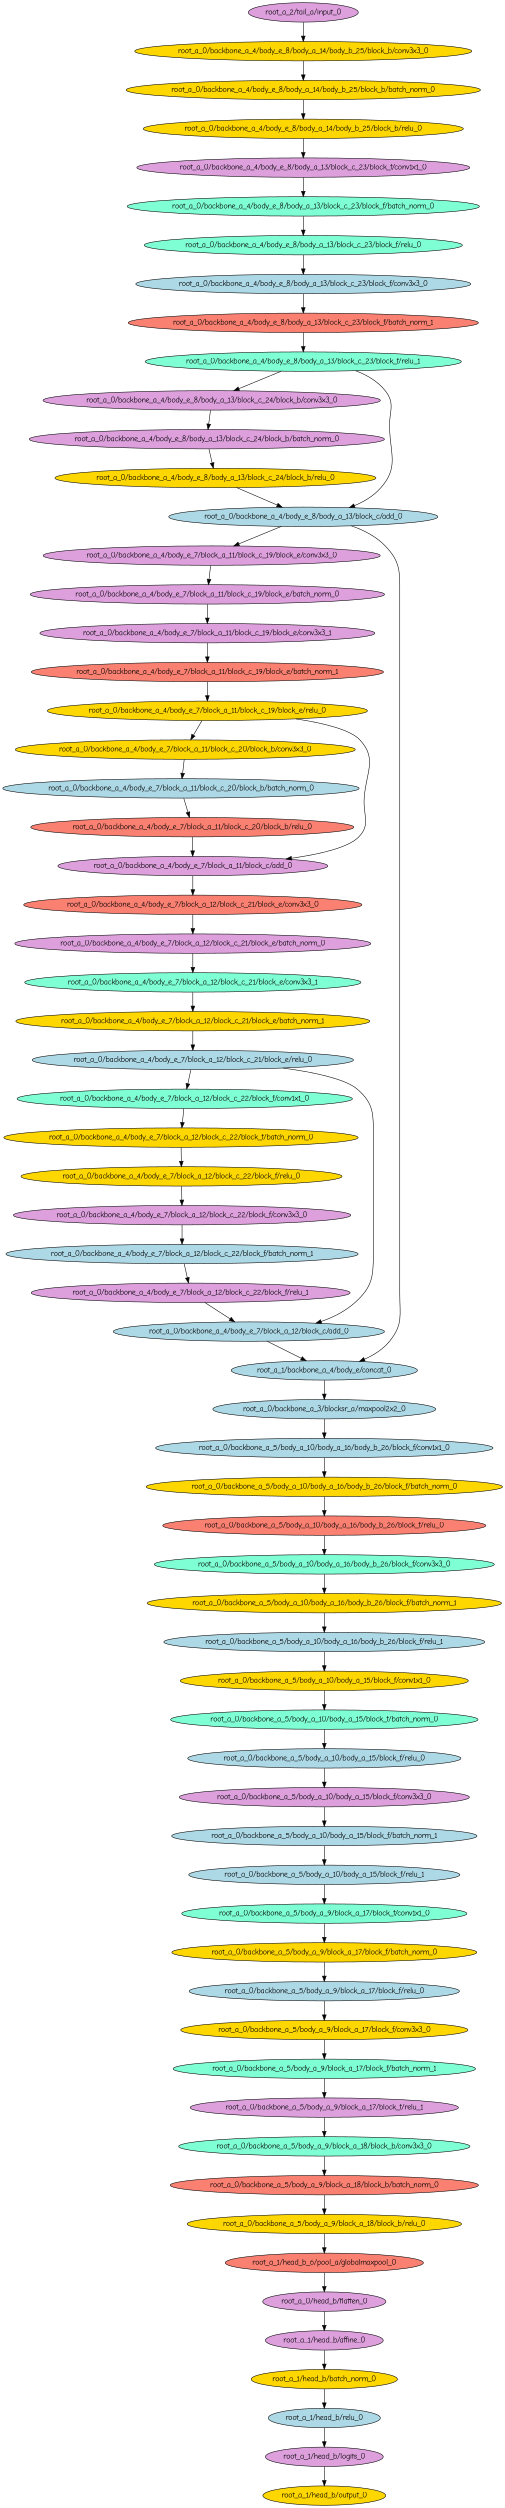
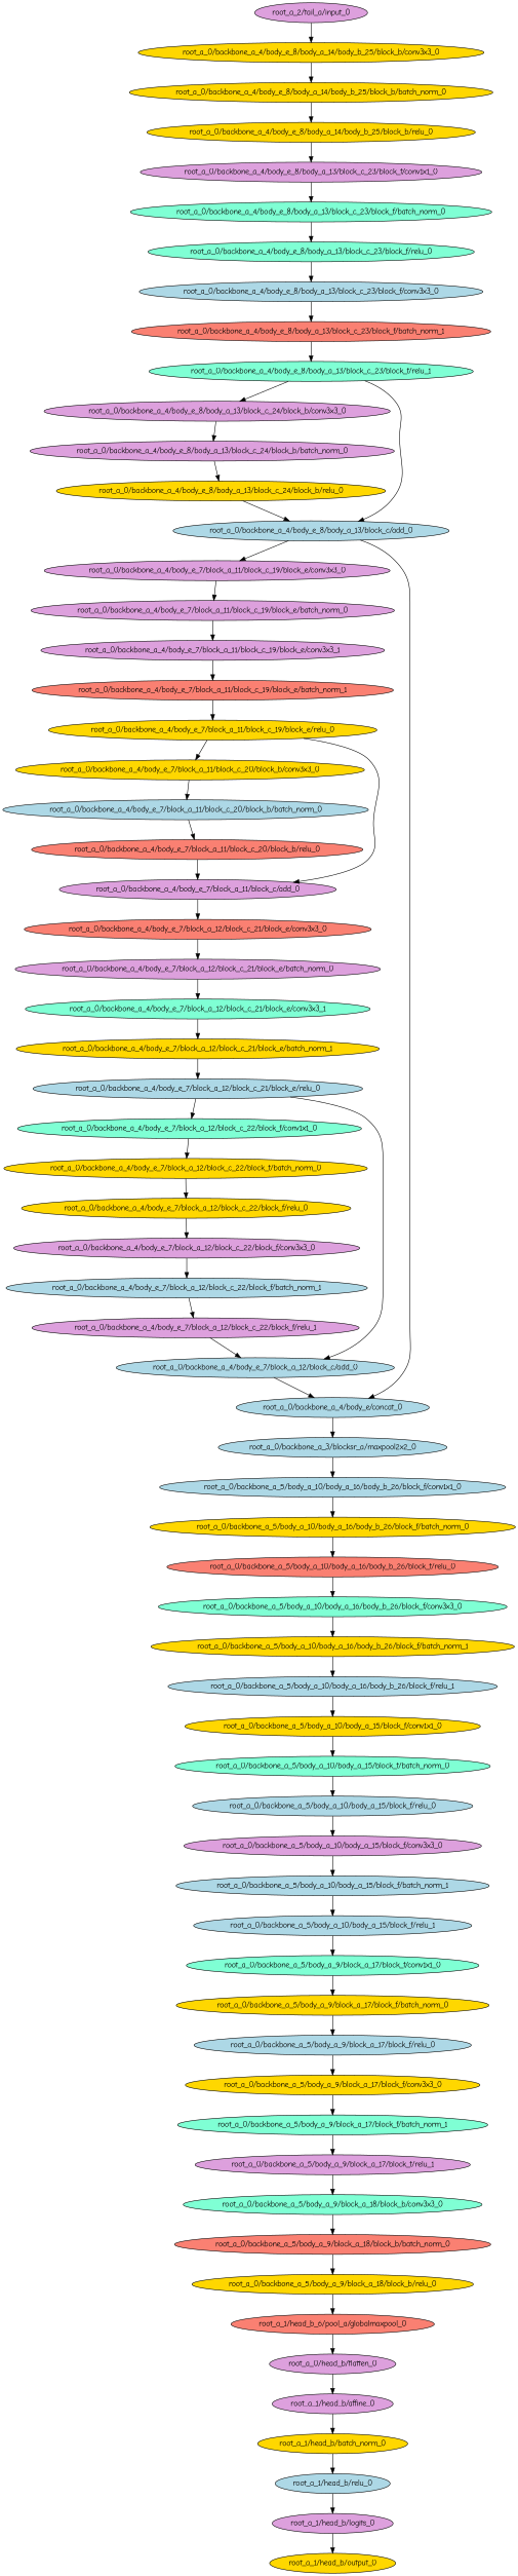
  digraph {
    fontname="Comic Neue"
    node [fillcolor=gold fontname="Comic Neue" style=filled]
    edge [fontname="Comic Neue"]
    "root_a_0/backbone_a_4/body_e_8/body_a_14/body_b_25/block_b/conv3x3_0"
    "root_a_2/tail_a/input_0" [fillcolor=plum]
    "root_a_0/backbone_a_4/body_e_8/body_a_14/body_b_25/block_b/batch_norm_0"
    "root_a_0/backbone_a_4/body_e_8/body_a_14/body_b_25/block_b/relu_0"
    "root_a_0/backbone_a_4/body_e_8/body_a_13/block_c_23/block_f/conv1x1_0" [fillcolor=plum]
    "root_a_0/backbone_a_4/body_e_8/body_a_13/block_c_23/block_f/batch_norm_0" [fillcolor=aquamarine]
    "root_a_0/backbone_a_4/body_e_8/body_a_13/block_c_23/block_f/relu_0" [fillcolor=aquamarine]
    "root_a_0/backbone_a_4/body_e_8/body_a_13/block_c_23/block_f/conv3x3_0" [fillcolor=lightblue]
    "root_a_0/backbone_a_4/body_e_8/body_a_13/block_c_23/block_f/batch_norm_1" [fillcolor=salmon]
    "root_a_0/backbone_a_4/body_e_8/body_a_13/block_c_23/block_f/relu_1" [fillcolor=aquamarine]
    "root_a_0/backbone_a_4/body_e_8/body_a_13/block_c_24/block_b/conv3x3_0" [fillcolor=plum]
    "root_a_0/backbone_a_4/body_e_8/body_a_13/block_c/add_0" [fillcolor=lightblue]
    "root_a_0/backbone_a_4/body_e_8/body_a_13/block_c_24/block_b/batch_norm_0" [fillcolor=plum]
    "root_a_0/backbone_a_4/body_e_7/block_a_11/block_c_19/block_e/conv3x3_0" [fillcolor=plum]
-   "root_a_0/backbone_a_4/body_e/concat_0" [fillcolor=lightblue label="root_a_1/backbone_a_4/body_e/concat_0"]
+   "root_a_0/backbone_a_4/body_e/concat_0" [fillcolor=lightblue]
    "root_a_0/backbone_a_4/body_e_8/body_a_13/block_c_24/block_b/relu_0"
    "root_a_0/backbone_a_4/body_e_7/block_a_11/block_c_19/block_e/batch_norm_0" [fillcolor=plum]
    "root_a_0/backbone_a_3/blocksr_a/maxpool2x2_0" [fillcolor=lightblue]
    "root_a_0/backbone_a_4/body_e_7/block_a_11/block_c_19/block_e/conv3x3_1" [fillcolor=plum]
    "root_a_0/backbone_a_4/body_e_7/block_a_11/block_c_19/block_e/batch_norm_1" [fillcolor=salmon]
    "root_a_0/backbone_a_4/body_e_7/block_a_11/block_c_19/block_e/relu_0"
    "root_a_0/backbone_a_4/body_e_7/block_a_11/block_c_20/block_b/conv3x3_0"
    "root_a_0/backbone_a_4/body_e_7/block_a_11/block_c/add_0" [fillcolor=plum]
    "root_a_0/backbone_a_4/body_e_7/block_a_11/block_c_20/block_b/batch_norm_0" [fillcolor=lightblue]
    "root_a_0/backbone_a_4/body_e_7/block_a_12/block_c_21/block_e/conv3x3_0" [fillcolor=salmon]
    "root_a_0/backbone_a_4/body_e_7/block_a_11/block_c_20/block_b/relu_0" [fillcolor=salmon]
    "root_a_0/backbone_a_4/body_e_7/block_a_12/block_c_21/block_e/batch_norm_0" [fillcolor=plum]
    "root_a_0/backbone_a_4/body_e_7/block_a_12/block_c_21/block_e/conv3x3_1" [fillcolor=aquamarine]
    "root_a_0/backbone_a_4/body_e_7/block_a_12/block_c_21/block_e/batch_norm_1"
    "root_a_0/backbone_a_4/body_e_7/block_a_12/block_c_21/block_e/relu_0" [fillcolor=lightblue]
    "root_a_0/backbone_a_4/body_e_7/block_a_12/block_c_22/block_f/conv1x1_0" [fillcolor=aquamarine]
    "root_a_0/backbone_a_4/body_e_7/block_a_12/block_c/add_0" [fillcolor=lightblue]
    "root_a_0/backbone_a_4/body_e_7/block_a_12/block_c_22/block_f/batch_norm_0"
    "root_a_0/backbone_a_4/body_e_7/block_a_12/block_c_22/block_f/relu_0"
    "root_a_0/backbone_a_4/body_e_7/block_a_12/block_c_22/block_f/conv3x3_0" [fillcolor=plum]
    "root_a_0/backbone_a_4/body_e_7/block_a_12/block_c_22/block_f/batch_norm_1" [fillcolor=lightblue]
    "root_a_0/backbone_a_4/body_e_7/block_a_12/block_c_22/block_f/relu_1" [fillcolor=plum]
    "root_a_0/backbone_a_5/body_a_10/body_a_16/body_b_26/block_f/conv1x1_0" [fillcolor=lightblue]
    "root_a_0/backbone_a_5/body_a_10/body_a_16/body_b_26/block_f/batch_norm_0"
    "root_a_0/backbone_a_5/body_a_10/body_a_16/body_b_26/block_f/relu_0" [fillcolor=salmon]
    "root_a_0/backbone_a_5/body_a_10/body_a_16/body_b_26/block_f/conv3x3_0" [fillcolor=aquamarine]
    "root_a_0/backbone_a_5/body_a_10/body_a_16/body_b_26/block_f/batch_norm_1"
    "root_a_0/backbone_a_5/body_a_10/body_a_16/body_b_26/block_f/relu_1" [fillcolor=lightblue]
    "root_a_0/backbone_a_5/body_a_10/body_a_15/block_f/conv1x1_0"
    "root_a_0/backbone_a_5/body_a_10/body_a_15/block_f/batch_norm_0" [fillcolor=aquamarine]
    "root_a_0/backbone_a_5/body_a_10/body_a_15/block_f/relu_0" [fillcolor=lightblue]
    "root_a_0/backbone_a_5/body_a_10/body_a_15/block_f/conv3x3_0" [fillcolor=plum]
    "root_a_0/backbone_a_5/body_a_10/body_a_15/block_f/batch_norm_1" [fillcolor=lightblue]
    "root_a_0/backbone_a_5/body_a_10/body_a_15/block_f/relu_1" [fillcolor=lightblue]
    "root_a_0/backbone_a_5/body_a_9/block_a_17/block_f/conv1x1_0" [fillcolor=aquamarine]
    "root_a_0/backbone_a_5/body_a_9/block_a_17/block_f/batch_norm_0"
    "root_a_0/backbone_a_5/body_a_9/block_a_17/block_f/relu_0" [fillcolor=lightblue]
    "root_a_0/backbone_a_5/body_a_9/block_a_17/block_f/conv3x3_0"
    "root_a_0/backbone_a_5/body_a_9/block_a_17/block_f/batch_norm_1" [fillcolor=aquamarine]
    "root_a_0/backbone_a_5/body_a_9/block_a_17/block_f/relu_1" [fillcolor=plum]
    "root_a_0/backbone_a_5/body_a_9/block_a_18/block_b/conv3x3_0" [fillcolor=aquamarine]
    "root_a_0/backbone_a_5/body_a_9/block_a_18/block_b/batch_norm_0" [fillcolor=salmon]
    "root_a_0/backbone_a_5/body_a_9/block_a_18/block_b/relu_0"
    "root_a_1/head_b_6/pool_a/globalmaxpool_0" [fillcolor=salmon]
    n60 [fillcolor=plum label="root_a_0/head_b/flatten_0"]
    "root_a_1/head_b/affine_0" [fillcolor=plum]
    "root_a_1/head_b/batch_norm_0"
    "root_a_1/head_b/relu_0" [fillcolor=lightblue]
    "root_a_1/head_b/logits_0" [fillcolor=plum]
    "root_a_1/head_b/output_0"
    "root_a_0/backbone_a_4/body_e_8/body_a_14/body_b_25/block_b/conv3x3_0" -> "root_a_0/backbone_a_4/body_e_8/body_a_14/body_b_25/block_b/batch_norm_0"
    "root_a_2/tail_a/input_0" -> "root_a_0/backbone_a_4/body_e_8/body_a_14/body_b_25/block_b/conv3x3_0"
    "root_a_0/backbone_a_4/body_e_8/body_a_14/body_b_25/block_b/batch_norm_0" -> "root_a_0/backbone_a_4/body_e_8/body_a_14/body_b_25/block_b/relu_0"
    "root_a_0/backbone_a_4/body_e_8/body_a_14/body_b_25/block_b/relu_0" -> "root_a_0/backbone_a_4/body_e_8/body_a_13/block_c_23/block_f/conv1x1_0"
    "root_a_0/backbone_a_4/body_e_8/body_a_13/block_c_23/block_f/conv1x1_0" -> "root_a_0/backbone_a_4/body_e_8/body_a_13/block_c_23/block_f/batch_norm_0"
    "root_a_0/backbone_a_4/body_e_8/body_a_13/block_c_23/block_f/batch_norm_0" -> "root_a_0/backbone_a_4/body_e_8/body_a_13/block_c_23/block_f/relu_0"
    "root_a_0/backbone_a_4/body_e_8/body_a_13/block_c_23/block_f/relu_0" -> "root_a_0/backbone_a_4/body_e_8/body_a_13/block_c_23/block_f/conv3x3_0"
    "root_a_0/backbone_a_4/body_e_8/body_a_13/block_c_23/block_f/conv3x3_0" -> "root_a_0/backbone_a_4/body_e_8/body_a_13/block_c_23/block_f/batch_norm_1"
    "root_a_0/backbone_a_4/body_e_8/body_a_13/block_c_23/block_f/batch_norm_1" -> "root_a_0/backbone_a_4/body_e_8/body_a_13/block_c_23/block_f/relu_1"
    "root_a_0/backbone_a_4/body_e_8/body_a_13/block_c_23/block_f/relu_1" -> "root_a_0/backbone_a_4/body_e_8/body_a_13/block_c_24/block_b/conv3x3_0"
    "root_a_0/backbone_a_4/body_e_8/body_a_13/block_c_23/block_f/relu_1" -> "root_a_0/backbone_a_4/body_e_8/body_a_13/block_c/add_0"
    "root_a_0/backbone_a_4/body_e_8/body_a_13/block_c_24/block_b/conv3x3_0" -> "root_a_0/backbone_a_4/body_e_8/body_a_13/block_c_24/block_b/batch_norm_0"
    "root_a_0/backbone_a_4/body_e_8/body_a_13/block_c/add_0" -> "root_a_0/backbone_a_4/body_e_7/block_a_11/block_c_19/block_e/conv3x3_0"
    "root_a_0/backbone_a_4/body_e_8/body_a_13/block_c/add_0" -> "root_a_0/backbone_a_4/body_e/concat_0"
    "root_a_0/backbone_a_4/body_e_8/body_a_13/block_c_24/block_b/batch_norm_0" -> "root_a_0/backbone_a_4/body_e_8/body_a_13/block_c_24/block_b/relu_0"
    "root_a_0/backbone_a_4/body_e_7/block_a_11/block_c_19/block_e/conv3x3_0" -> "root_a_0/backbone_a_4/body_e_7/block_a_11/block_c_19/block_e/batch_norm_0"
    "root_a_0/backbone_a_4/body_e/concat_0" -> "root_a_0/backbone_a_3/blocksr_a/maxpool2x2_0"
    "root_a_0/backbone_a_4/body_e_8/body_a_13/block_c_24/block_b/relu_0" -> "root_a_0/backbone_a_4/body_e_8/body_a_13/block_c/add_0"
    "root_a_0/backbone_a_4/body_e_7/block_a_11/block_c_19/block_e/batch_norm_0" -> "root_a_0/backbone_a_4/body_e_7/block_a_11/block_c_19/block_e/conv3x3_1"
    "root_a_0/backbone_a_3/blocksr_a/maxpool2x2_0" -> "root_a_0/backbone_a_5/body_a_10/body_a_16/body_b_26/block_f/conv1x1_0"
    "root_a_0/backbone_a_4/body_e_7/block_a_11/block_c_19/block_e/conv3x3_1" -> "root_a_0/backbone_a_4/body_e_7/block_a_11/block_c_19/block_e/batch_norm_1"
    "root_a_0/backbone_a_4/body_e_7/block_a_11/block_c_19/block_e/batch_norm_1" -> "root_a_0/backbone_a_4/body_e_7/block_a_11/block_c_19/block_e/relu_0"
    "root_a_0/backbone_a_4/body_e_7/block_a_11/block_c_19/block_e/relu_0" -> "root_a_0/backbone_a_4/body_e_7/block_a_11/block_c_20/block_b/conv3x3_0"
    "root_a_0/backbone_a_4/body_e_7/block_a_11/block_c_19/block_e/relu_0" -> "root_a_0/backbone_a_4/body_e_7/block_a_11/block_c/add_0"
    "root_a_0/backbone_a_4/body_e_7/block_a_11/block_c_20/block_b/conv3x3_0" -> "root_a_0/backbone_a_4/body_e_7/block_a_11/block_c_20/block_b/batch_norm_0"
    "root_a_0/backbone_a_4/body_e_7/block_a_11/block_c/add_0" -> "root_a_0/backbone_a_4/body_e_7/block_a_12/block_c_21/block_e/conv3x3_0"
    "root_a_0/backbone_a_4/body_e_7/block_a_11/block_c_20/block_b/batch_norm_0" -> "root_a_0/backbone_a_4/body_e_7/block_a_11/block_c_20/block_b/relu_0"
    "root_a_0/backbone_a_4/body_e_7/block_a_12/block_c_21/block_e/conv3x3_0" -> "root_a_0/backbone_a_4/body_e_7/block_a_12/block_c_21/block_e/batch_norm_0"
    "root_a_0/backbone_a_4/body_e_7/block_a_11/block_c_20/block_b/relu_0" -> "root_a_0/backbone_a_4/body_e_7/block_a_11/block_c/add_0"
    "root_a_0/backbone_a_4/body_e_7/block_a_12/block_c_21/block_e/batch_norm_0" -> "root_a_0/backbone_a_4/body_e_7/block_a_12/block_c_21/block_e/conv3x3_1"
    "root_a_0/backbone_a_4/body_e_7/block_a_12/block_c_21/block_e/conv3x3_1" -> "root_a_0/backbone_a_4/body_e_7/block_a_12/block_c_21/block_e/batch_norm_1"
    "root_a_0/backbone_a_4/body_e_7/block_a_12/block_c_21/block_e/batch_norm_1" -> "root_a_0/backbone_a_4/body_e_7/block_a_12/block_c_21/block_e/relu_0"
    "root_a_0/backbone_a_4/body_e_7/block_a_12/block_c_21/block_e/relu_0" -> "root_a_0/backbone_a_4/body_e_7/block_a_12/block_c_22/block_f/conv1x1_0"
    "root_a_0/backbone_a_4/body_e_7/block_a_12/block_c_21/block_e/relu_0" -> "root_a_0/backbone_a_4/body_e_7/block_a_12/block_c/add_0"
    "root_a_0/backbone_a_4/body_e_7/block_a_12/block_c_22/block_f/conv1x1_0" -> "root_a_0/backbone_a_4/body_e_7/block_a_12/block_c_22/block_f/batch_norm_0"
    "root_a_0/backbone_a_4/body_e_7/block_a_12/block_c/add_0" -> "root_a_0/backbone_a_4/body_e/concat_0"
    "root_a_0/backbone_a_4/body_e_7/block_a_12/block_c_22/block_f/batch_norm_0" -> "root_a_0/backbone_a_4/body_e_7/block_a_12/block_c_22/block_f/relu_0"
    "root_a_0/backbone_a_4/body_e_7/block_a_12/block_c_22/block_f/relu_0" -> "root_a_0/backbone_a_4/body_e_7/block_a_12/block_c_22/block_f/conv3x3_0"
    "root_a_0/backbone_a_4/body_e_7/block_a_12/block_c_22/block_f/conv3x3_0" -> "root_a_0/backbone_a_4/body_e_7/block_a_12/block_c_22/block_f/batch_norm_1"
    "root_a_0/backbone_a_4/body_e_7/block_a_12/block_c_22/block_f/batch_norm_1" -> "root_a_0/backbone_a_4/body_e_7/block_a_12/block_c_22/block_f/relu_1"
    "root_a_0/backbone_a_4/body_e_7/block_a_12/block_c_22/block_f/relu_1" -> "root_a_0/backbone_a_4/body_e_7/block_a_12/block_c/add_0"
    "root_a_0/backbone_a_5/body_a_10/body_a_16/body_b_26/block_f/conv1x1_0" -> "root_a_0/backbone_a_5/body_a_10/body_a_16/body_b_26/block_f/batch_norm_0"
    "root_a_0/backbone_a_5/body_a_10/body_a_16/body_b_26/block_f/batch_norm_0" -> "root_a_0/backbone_a_5/body_a_10/body_a_16/body_b_26/block_f/relu_0"
    "root_a_0/backbone_a_5/body_a_10/body_a_16/body_b_26/block_f/relu_0" -> "root_a_0/backbone_a_5/body_a_10/body_a_16/body_b_26/block_f/conv3x3_0"
    "root_a_0/backbone_a_5/body_a_10/body_a_16/body_b_26/block_f/conv3x3_0" -> "root_a_0/backbone_a_5/body_a_10/body_a_16/body_b_26/block_f/batch_norm_1"
    "root_a_0/backbone_a_5/body_a_10/body_a_16/body_b_26/block_f/batch_norm_1" -> "root_a_0/backbone_a_5/body_a_10/body_a_16/body_b_26/block_f/relu_1"
    "root_a_0/backbone_a_5/body_a_10/body_a_16/body_b_26/block_f/relu_1" -> "root_a_0/backbone_a_5/body_a_10/body_a_15/block_f/conv1x1_0"
    "root_a_0/backbone_a_5/body_a_10/body_a_15/block_f/conv1x1_0" -> "root_a_0/backbone_a_5/body_a_10/body_a_15/block_f/batch_norm_0"
    "root_a_0/backbone_a_5/body_a_10/body_a_15/block_f/batch_norm_0" -> "root_a_0/backbone_a_5/body_a_10/body_a_15/block_f/relu_0"
    "root_a_0/backbone_a_5/body_a_10/body_a_15/block_f/relu_0" -> "root_a_0/backbone_a_5/body_a_10/body_a_15/block_f/conv3x3_0"
    "root_a_0/backbone_a_5/body_a_10/body_a_15/block_f/conv3x3_0" -> "root_a_0/backbone_a_5/body_a_10/body_a_15/block_f/batch_norm_1"
    "root_a_0/backbone_a_5/body_a_10/body_a_15/block_f/batch_norm_1" -> "root_a_0/backbone_a_5/body_a_10/body_a_15/block_f/relu_1"
    "root_a_0/backbone_a_5/body_a_10/body_a_15/block_f/relu_1" -> "root_a_0/backbone_a_5/body_a_9/block_a_17/block_f/conv1x1_0"
    "root_a_0/backbone_a_5/body_a_9/block_a_17/block_f/conv1x1_0" -> "root_a_0/backbone_a_5/body_a_9/block_a_17/block_f/batch_norm_0"
    "root_a_0/backbone_a_5/body_a_9/block_a_17/block_f/batch_norm_0" -> "root_a_0/backbone_a_5/body_a_9/block_a_17/block_f/relu_0"
    "root_a_0/backbone_a_5/body_a_9/block_a_17/block_f/relu_0" -> "root_a_0/backbone_a_5/body_a_9/block_a_17/block_f/conv3x3_0"
    "root_a_0/backbone_a_5/body_a_9/block_a_17/block_f/conv3x3_0" -> "root_a_0/backbone_a_5/body_a_9/block_a_17/block_f/batch_norm_1"
    "root_a_0/backbone_a_5/body_a_9/block_a_17/block_f/batch_norm_1" -> "root_a_0/backbone_a_5/body_a_9/block_a_17/block_f/relu_1"
    "root_a_0/backbone_a_5/body_a_9/block_a_17/block_f/relu_1" -> "root_a_0/backbone_a_5/body_a_9/block_a_18/block_b/conv3x3_0"
    "root_a_0/backbone_a_5/body_a_9/block_a_18/block_b/conv3x3_0" -> "root_a_0/backbone_a_5/body_a_9/block_a_18/block_b/batch_norm_0"
    "root_a_0/backbone_a_5/body_a_9/block_a_18/block_b/batch_norm_0" -> "root_a_0/backbone_a_5/body_a_9/block_a_18/block_b/relu_0"
    "root_a_0/backbone_a_5/body_a_9/block_a_18/block_b/relu_0" -> "root_a_1/head_b_6/pool_a/globalmaxpool_0"
    "root_a_1/head_b_6/pool_a/globalmaxpool_0" -> n60
    n60 -> "root_a_1/head_b/affine_0"
    "root_a_1/head_b/affine_0" -> "root_a_1/head_b/batch_norm_0"
    "root_a_1/head_b/batch_norm_0" -> "root_a_1/head_b/relu_0"
    "root_a_1/head_b/relu_0" -> "root_a_1/head_b/logits_0"
    "root_a_1/head_b/logits_0" -> "root_a_1/head_b/output_0"
  }
